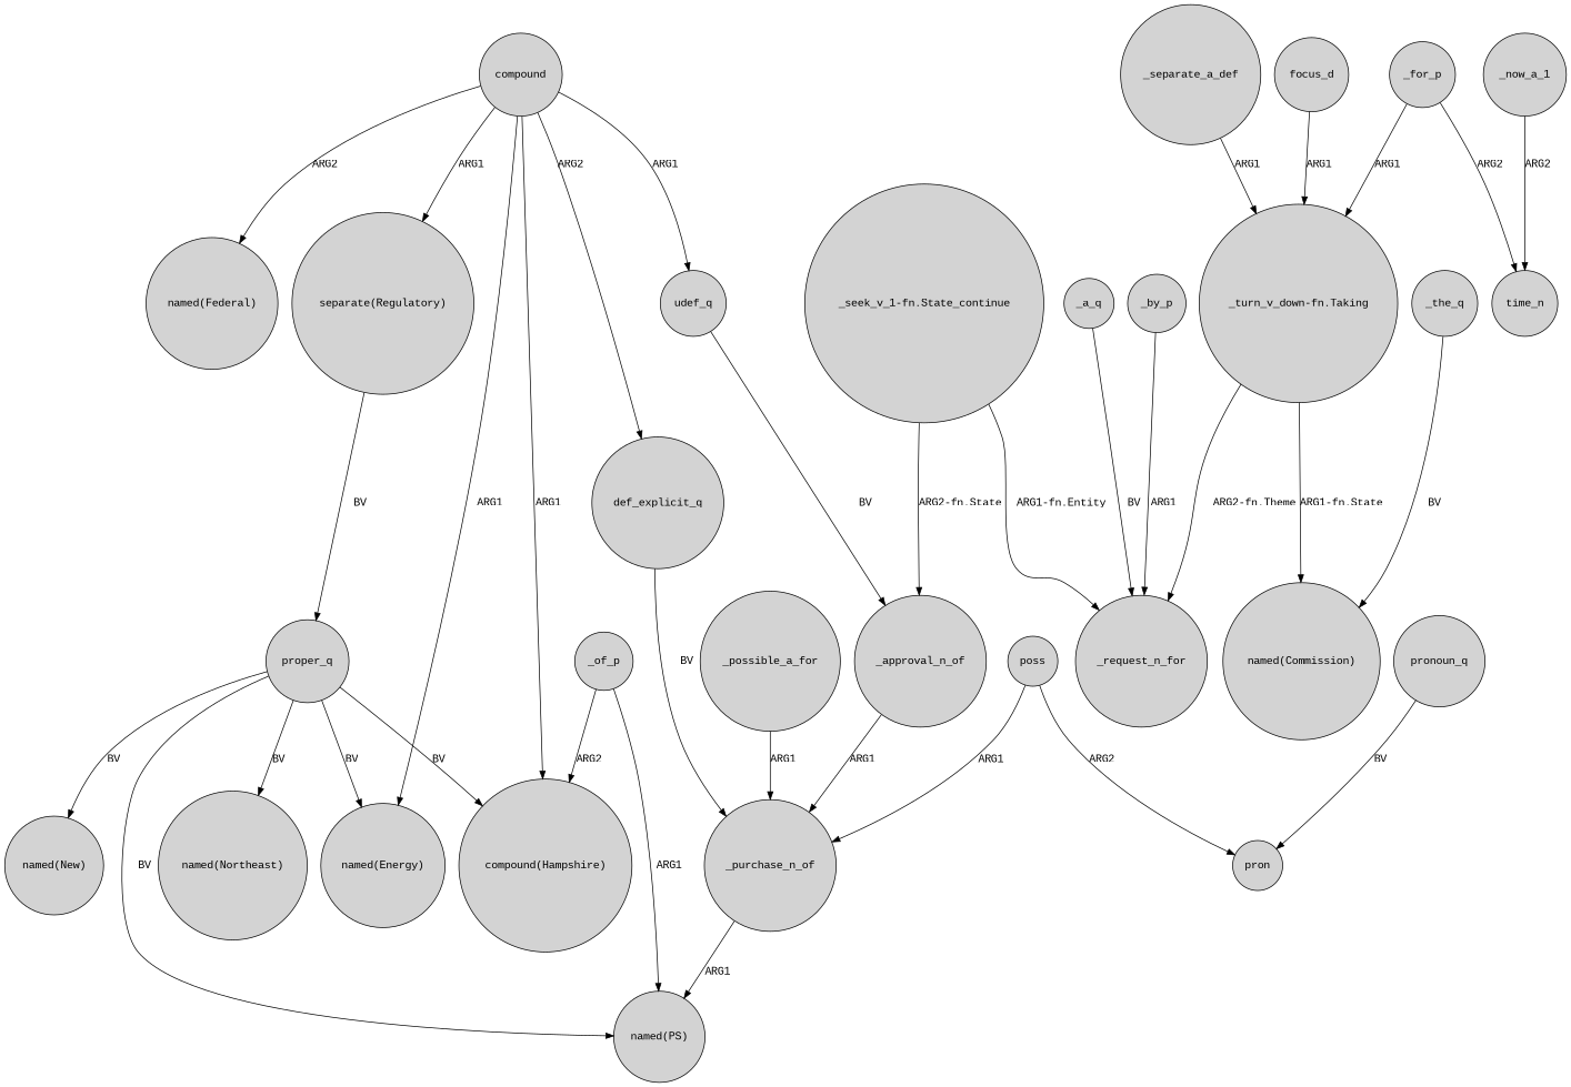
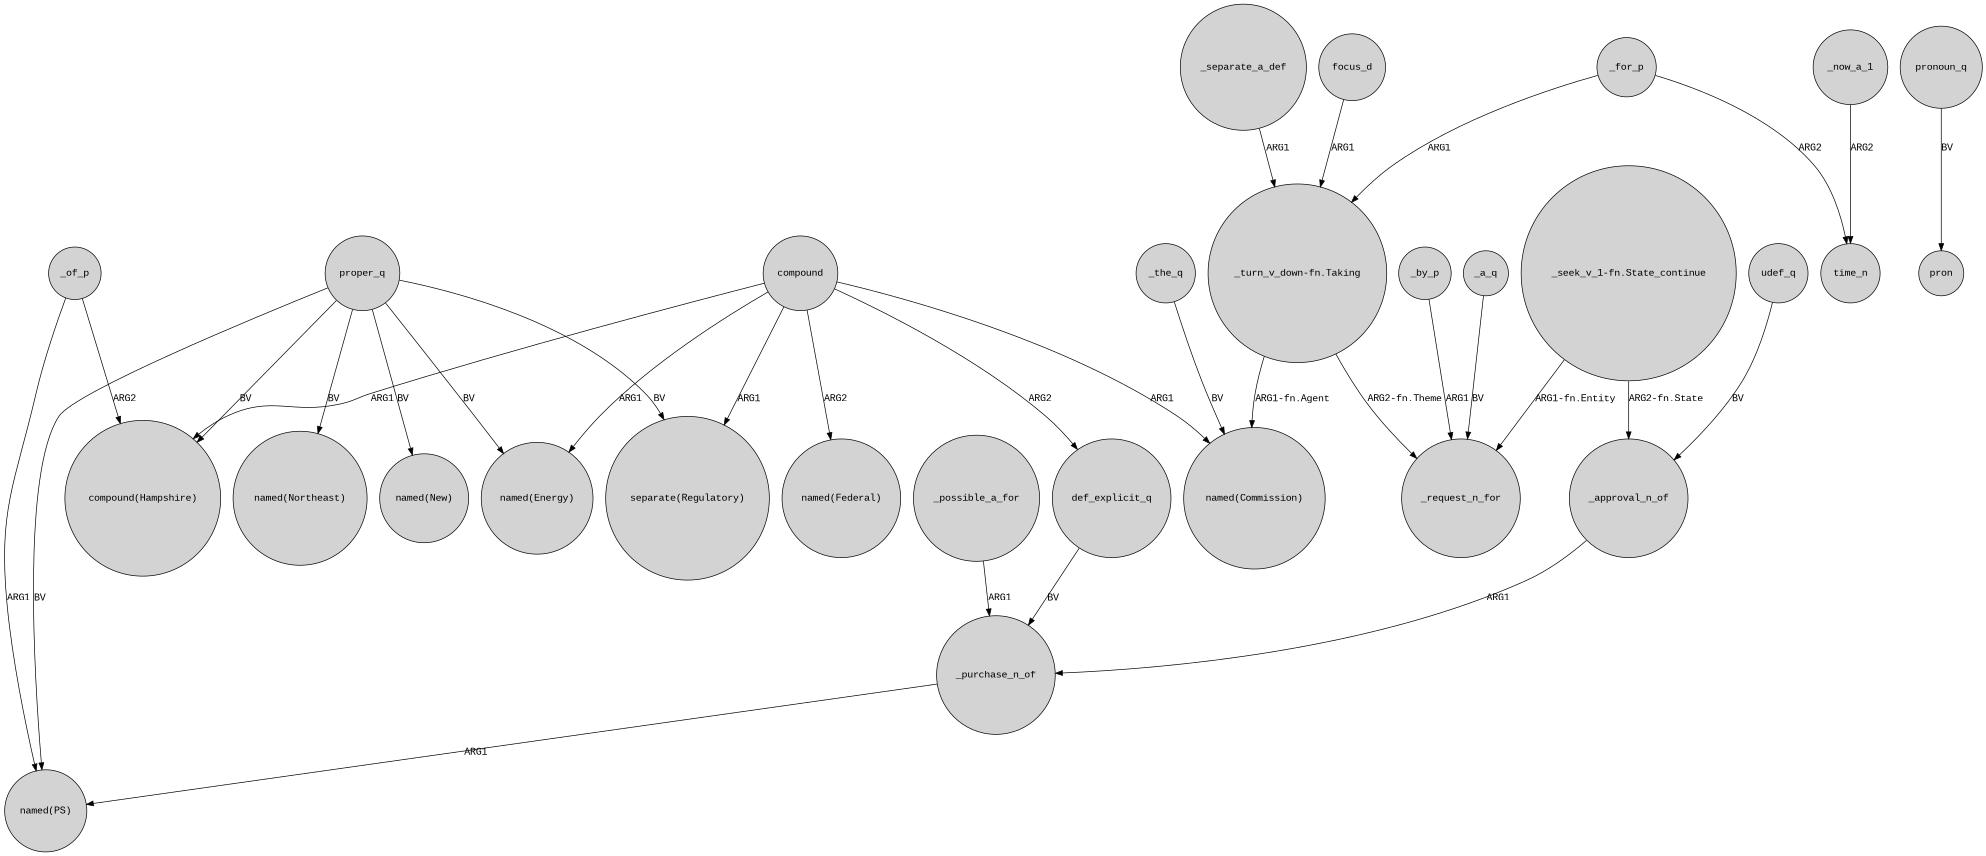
  digraph {
    fontname="Liberation Mono"
    node [fontname="Liberation Mono" shape=circle style=filled]
    edge [fontname="Liberation Mono"]
    n1 [label="compound(Hampshire)"]
    proper_q
    n3 [label="separate(Regulatory)"]
    "named(Energy)"
    "named(PS)"
    "named(Northeast)"
    "named(New)"
    _by_p
    _request_n_for
    compound
    "named(Federal)"
    "named(Commission)"
    def_explicit_q
    "_turn_v_down-fn.Taking"
    _the_q
    _a_q
    "_seek_v_1-fn.State_continue"
    _approval_n_of
    _purchase_n_of
    n20 [label=_separate_a_def]
-   poss
    pron
    _possible_a_for
    _of_p
    udef_q
    _now_a_1
    time_n
    pronoun_q
    focus_d
    _for_p
    proper_q -> n1 [label=BV]
-   n3 -> proper_q [label=BV]
+   proper_q -> n3 [label=BV]
    proper_q -> "named(Energy)" [label=BV]
    proper_q -> "named(PS)" [label=BV]
    proper_q -> "named(Northeast)" [label=BV]
    proper_q -> "named(New)" [label=BV]
    _by_p -> _request_n_for [label=ARG1]
    compound -> n1 [label=ARG1]
    compound -> n3 [label=ARG1]
    compound -> "named(Energy)" [label=ARG1]
    compound -> "named(Federal)" [label=ARG2]
-   compound -> udef_q [label=ARG1]
+   compound -> "named(Commission)" [label=ARG1]
    compound -> def_explicit_q [label=ARG2]
    def_explicit_q -> _purchase_n_of [label=BV]
    "_turn_v_down-fn.Taking" -> _request_n_for [label="ARG2-fn.Theme"]
-   "_turn_v_down-fn.Taking" -> "named(Commission)" [label="ARG1-fn.State"]
+   "_turn_v_down-fn.Taking" -> "named(Commission)" [label="ARG1-fn.Agent"]
    _the_q -> "named(Commission)" [label=BV]
    _a_q -> _request_n_for [label=BV]
    "_seek_v_1-fn.State_continue" -> _request_n_for [label="ARG1-fn.Entity"]
    "_seek_v_1-fn.State_continue" -> _approval_n_of [label="ARG2-fn.State"]
    _approval_n_of -> _purchase_n_of [label=ARG1]
    _purchase_n_of -> "named(PS)" [label=ARG1]
    n20 -> "_turn_v_down-fn.Taking" [label=ARG1]
-   poss -> _purchase_n_of [label=ARG1]
-   poss -> pron [label=ARG2]
    _possible_a_for -> _purchase_n_of [label=ARG1]
    _of_p -> n1 [label=ARG2]
    _of_p -> "named(PS)" [label=ARG1]
    udef_q -> _approval_n_of [label=BV]
    _now_a_1 -> time_n [label=ARG2]
    pronoun_q -> pron [label=BV]
    focus_d -> "_turn_v_down-fn.Taking" [label=ARG1]
    _for_p -> "_turn_v_down-fn.Taking" [label=ARG1]
    _for_p -> time_n [label=ARG2]
  }
